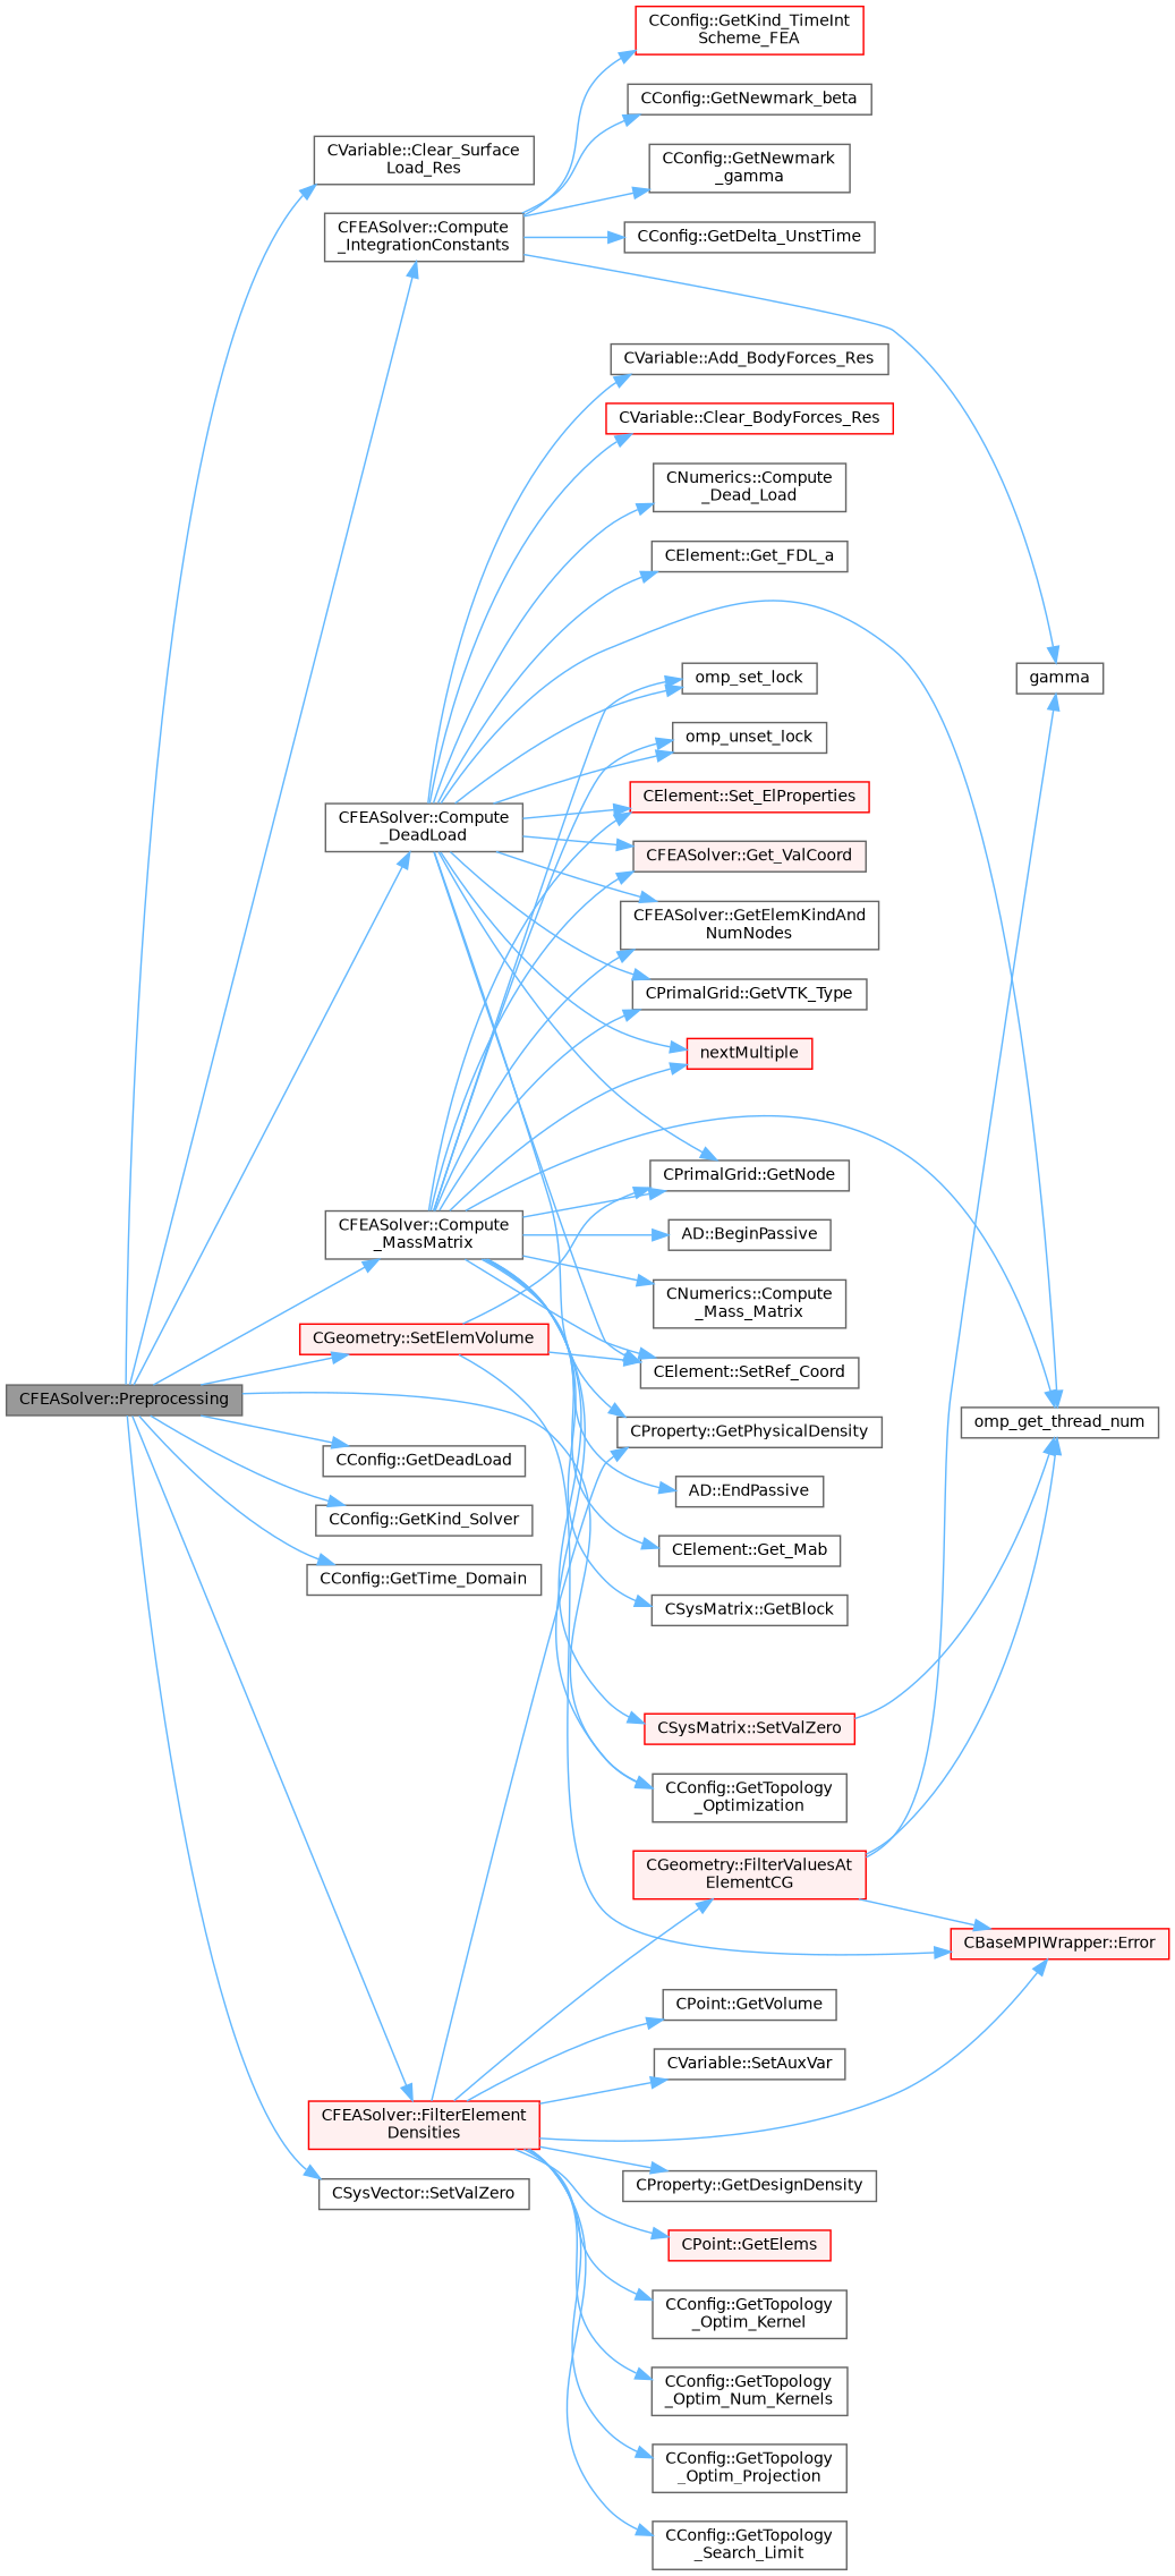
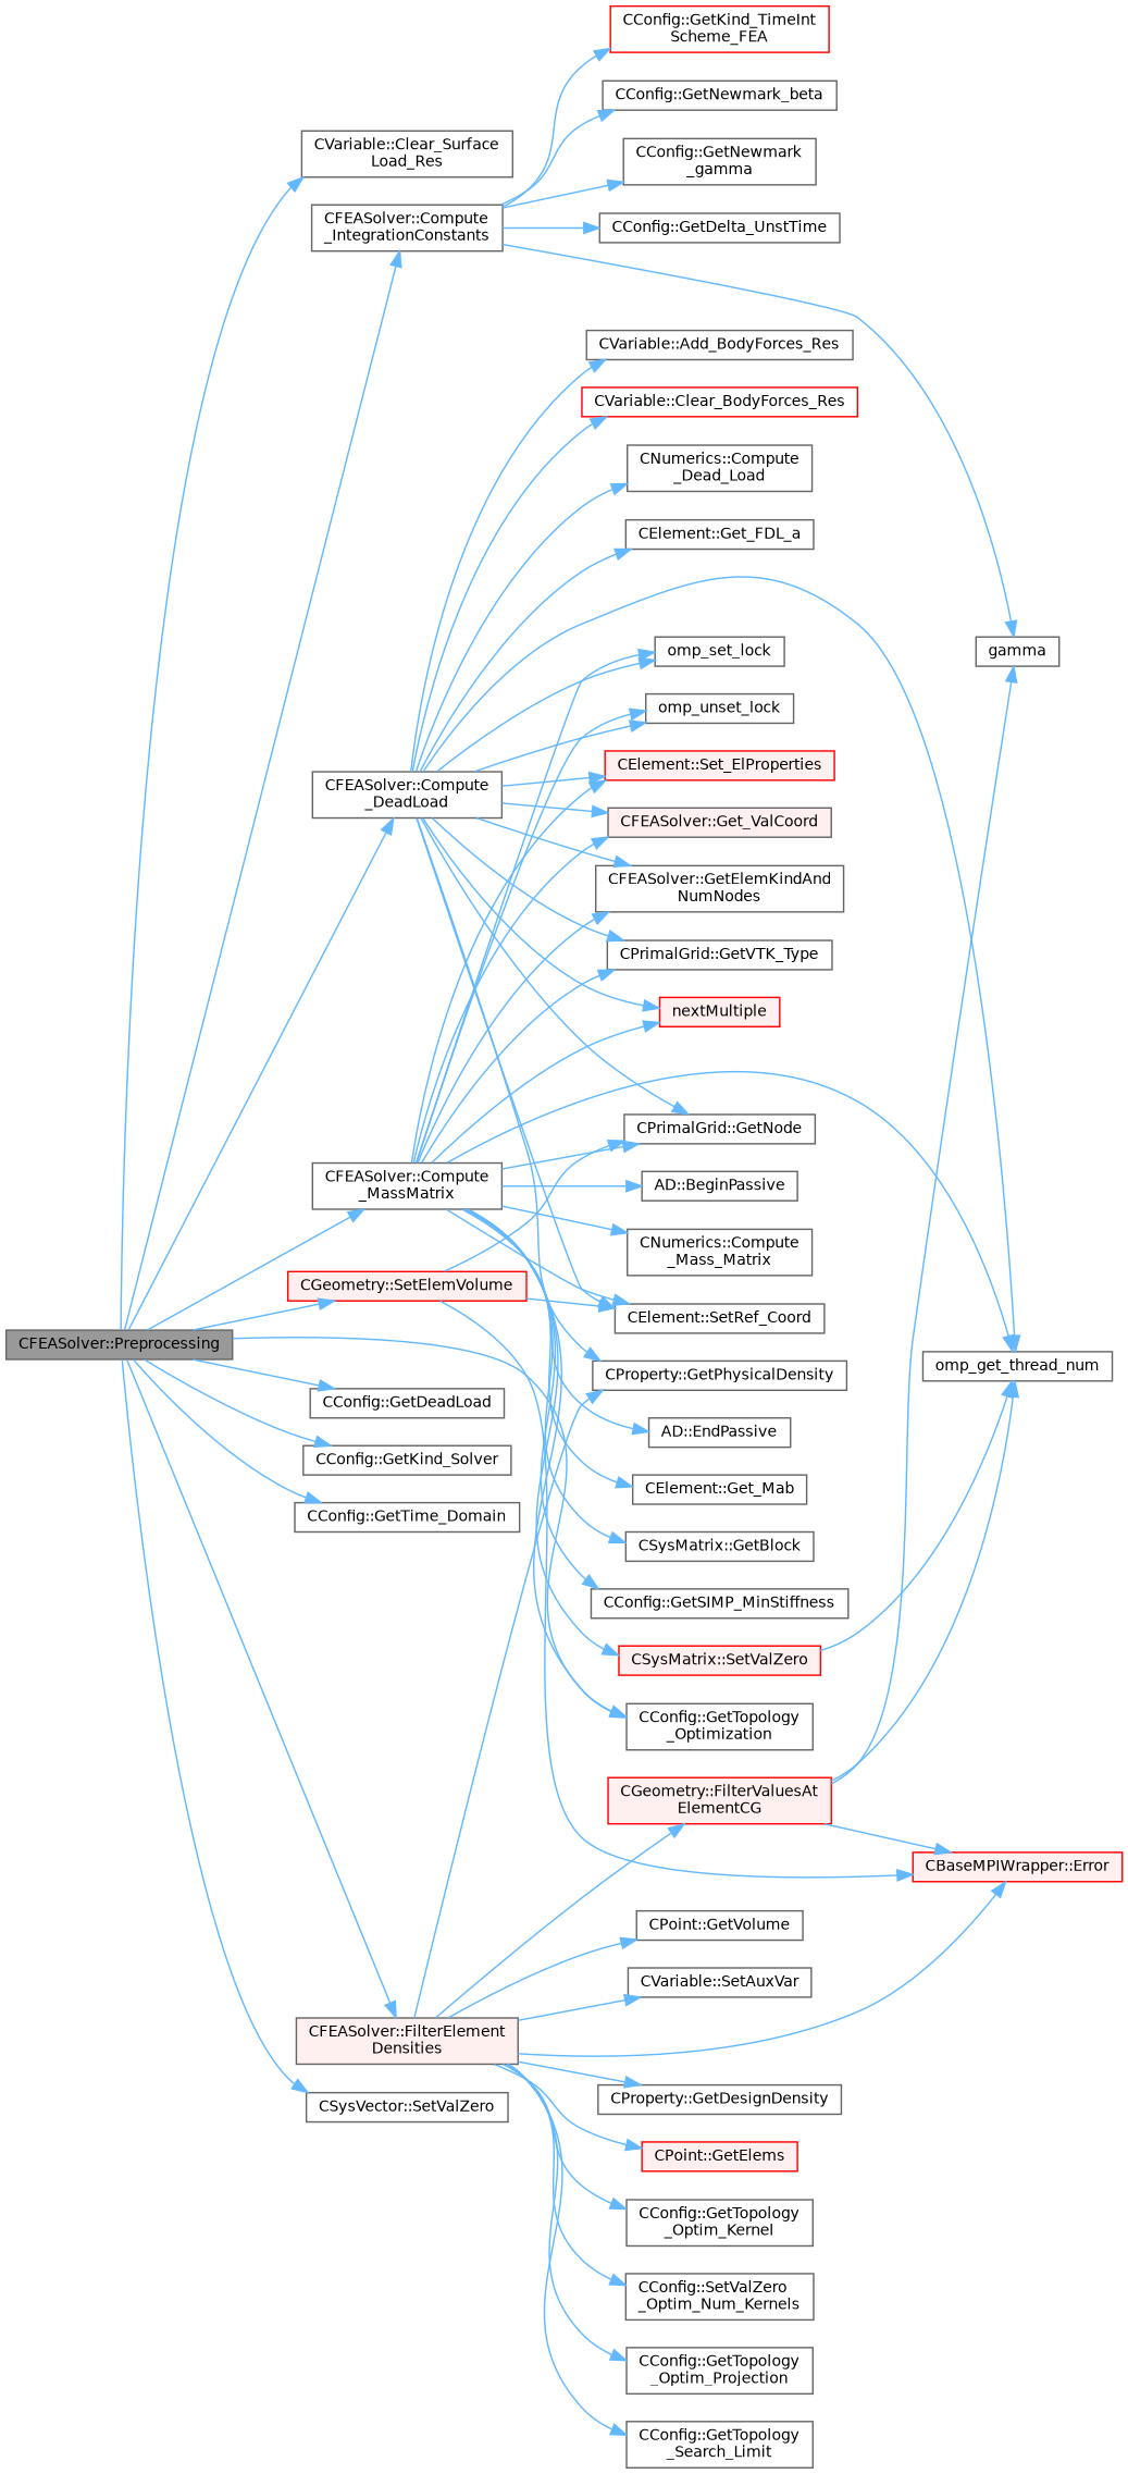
  digraph {
    rankdir=LR
    node [color=grey40 fillcolor=white fontname=Helvetica fontsize=10 shape=box style=filled]
    edge [color=steelblue1 fontname=Helvetica fontsize=10 labelfontname=Helvetica labelfontsize=10 style=solid]
    n1 [color=gray40 fillcolor=grey60 fontcolor=black height=0.2 label="CFEASolver::Preprocessing" width=0.4]
    n2 [height=0.2 label="CVariable::Clear_Surface\lLoad_Res" width=0.4]
    n3 [height=0.2 label="CFEASolver::Compute\l_DeadLoad" width=0.4]
    n4 [height=0.2 label="CFEASolver::Compute\l_IntegrationConstants" width=0.4]
    n5 [height=0.2 label="CFEASolver::Compute\l_MassMatrix" width=0.4]
    n6 [height=0.2 label="CConfig::GetTopology\l_Optimization" width=0.4]
-   n7 [color=red fillcolor="#FFF0F0" height=0.2 label="CFEASolver::FilterElement\lDensities" width=0.4]
+   n7 [fillcolor="#FFF0F0" height=0.2 label="CFEASolver::FilterElement\lDensities" width=0.4]
    n8 [height=0.2 label="CConfig::GetDeadLoad" width=0.4]
    n9 [height=0.2 label="CConfig::GetKind_Solver" width=0.4]
    n10 [height=0.2 label="CConfig::GetTime_Domain" width=0.4]
    n11 [color=red fillcolor="#FFF0F0" height=0.2 label="CGeometry::SetElemVolume" width=0.4]
    n12 [height=0.2 label="CSysVector::SetValZero" width=0.4]
    n13 [height=0.2 label="CVariable::Add_BodyForces_Res" width=0.4]
    n14 [color=red height=0.2 label="CVariable::Clear_BodyForces_Res" width=0.4]
    n15 [height=0.2 label="CNumerics::Compute\l_Dead_Load" width=0.4]
    n16 [height=0.2 label="CElement::Get_FDL_a" width=0.4]
    n17 [fillcolor="#FFF0F0" height=0.2 label="CFEASolver::Get_ValCoord" width=0.4]
    n18 [height=0.2 label="CFEASolver::GetElemKindAnd\lNumNodes" width=0.4]
    n19 [height=0.2 label="CPrimalGrid::GetNode" width=0.4]
    n20 [height=0.2 label="CProperty::GetPhysicalDensity" width=0.4]
    n21 [height=0.2 label="CPrimalGrid::GetVTK_Type" width=0.4]
    n22 [color=red fillcolor="#FFF0F0" height=0.2 label=nextMultiple width=0.4]
    n23 [height=0.2 label=omp_get_thread_num width=0.4]
    n24 [height=0.2 label=omp_set_lock width=0.4]
    n25 [height=0.2 label=omp_unset_lock width=0.4]
    n26 [color=red fillcolor="#FFF0F0" height=0.2 label="CElement::Set_ElProperties" width=0.4]
    n27 [height=0.2 label="CElement::SetRef_Coord" width=0.4]
    n28 [height=0.2 label="CConfig::GetDelta_UnstTime" width=0.4]
    n29 [color=red height=0.2 label="CConfig::GetKind_TimeInt\lScheme_FEA" width=0.4]
    n30 [height=0.2 label="CConfig::GetNewmark_beta" width=0.4]
    n31 [height=0.2 label="CConfig::GetNewmark\l_gamma" width=0.4]
    n32 [height=0.2 label=gamma width=0.4]
    n33 [height=0.2 label="AD::BeginPassive" width=0.4]
    n34 [height=0.2 label="CNumerics::Compute\l_Mass_Matrix" width=0.4]
    n35 [height=0.2 label="AD::EndPassive" width=0.4]
    n36 [height=0.2 label="CElement::Get_Mab" width=0.4]
    n37 [height=0.2 label="CSysMatrix::GetBlock" width=0.4]
+   n38 [height=0.2 label="CConfig::GetSIMP_MinStiffness" width=0.4]
    n39 [color=red fillcolor="#FFF0F0" height=0.2 label="CSysMatrix::SetValZero" width=0.4]
    n40 [color=red fillcolor="#FFF0F0" height=0.2 label="CBaseMPIWrapper::Error" width=0.4]
    n41 [color=red fillcolor="#FFF0F0" height=0.2 label="CGeometry::FilterValuesAt\lElementCG" width=0.4]
    n42 [height=0.2 label="CProperty::GetDesignDensity" width=0.4]
    n43 [color=red fillcolor="#FFF0F0" height=0.2 label="CPoint::GetElems" width=0.4]
    n44 [height=0.2 label="CConfig::GetTopology\l_Optim_Kernel" width=0.4]
-   n45 [height=0.2 label="CConfig::GetTopology\l_Optim_Num_Kernels" width=0.4]
+   n45 [height=0.2 label="CConfig::SetValZero\l_Optim_Num_Kernels" width=0.4]
    n46 [height=0.2 label="CConfig::GetTopology\l_Optim_Projection" width=0.4]
    n47 [height=0.2 label="CConfig::GetTopology\l_Search_Limit" width=0.4]
    n48 [height=0.2 label="CPoint::GetVolume" width=0.4]
    n49 [height=0.2 label="CVariable::SetAuxVar" width=0.4]
    n1 -> n2
    n1 -> n3
    n1 -> n4
    n1 -> n5
    n1 -> n6
    n1 -> n7
    n1 -> n8
    n1 -> n9
    n1 -> n10
    n1 -> n11
    n1 -> n12
    n3 -> n13
    n3 -> n14
    n3 -> n15
    n3 -> n16
    n3 -> n17
    n3 -> n18
    n3 -> n19
    n3 -> n20
    n3 -> n21
    n3 -> n22
    n3 -> n23
    n3 -> n24
    n3 -> n25
    n3 -> n26
    n3 -> n27
    n4 -> n28
    n4 -> n29
    n4 -> n30
    n4 -> n31
    n4 -> n32
    n5 -> n6
    n5 -> n17
    n5 -> n18
    n5 -> n19
    n5 -> n21
    n5 -> n22
    n5 -> n23
    n5 -> n24
    n5 -> n25
    n5 -> n26
    n5 -> n27
    n5 -> n33
    n5 -> n34
    n5 -> n35
    n5 -> n36
    n5 -> n37
+   n5 -> n38
    n5 -> n39
    n7 -> n20
    n7 -> n40
    n7 -> n41
    n7 -> n42
    n7 -> n43
    n7 -> n44
    n7 -> n45
    n7 -> n46
    n7 -> n47
    n7 -> n48
    n7 -> n49
    n11 -> n19
    n11 -> n27
    n11 -> n40
    n39 -> n23
    n41 -> n23
    n41 -> n32
    n41 -> n40
  }
